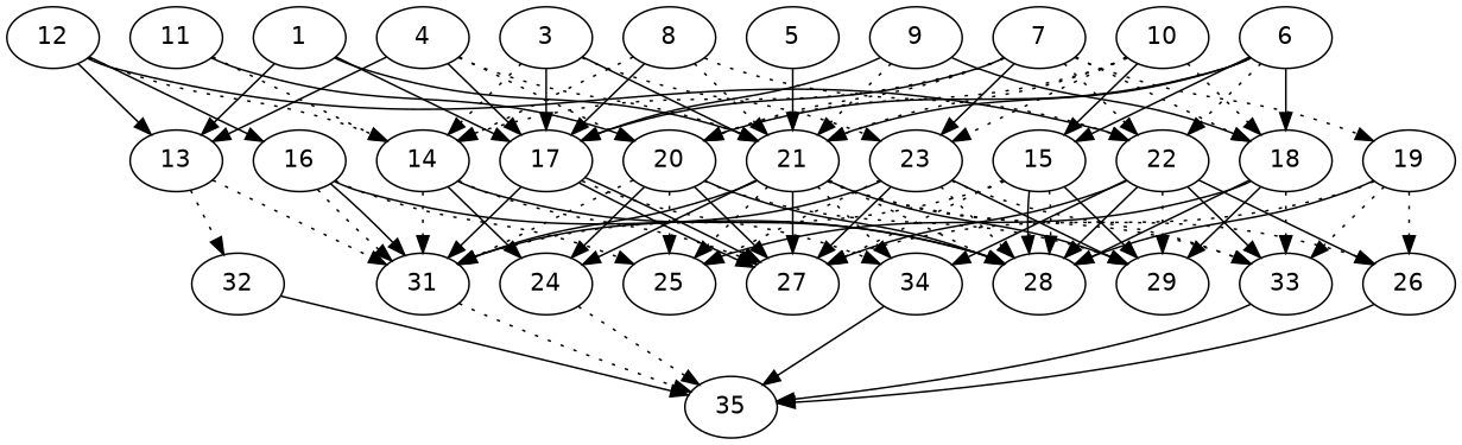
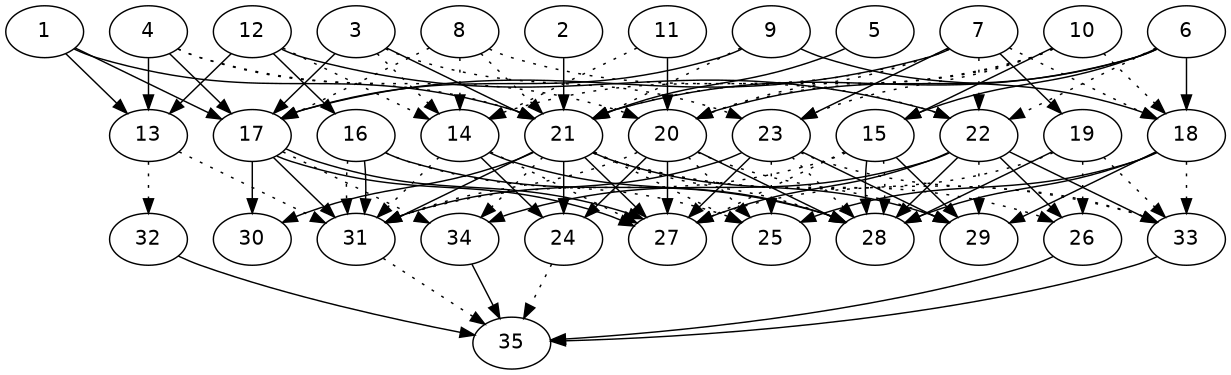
  digraph {
    fontname="DejaVu Sans"
    node [alpha=0.08 fontname="DejaVu Sans"]
    edge [fontname="DejaVu Sans" style=solid]
    1 [expect_size=6049792]
    13 [alpha=0.13 expect_size=16693248]
    17 [alpha=0.10 expect_size=20106240]
    21 [alpha=0.05 expect_size=19953664]
    31 [alpha=0.14 expect_size=7431168]
    32 [alpha=0.17 expect_size=19735552]
    27 [alpha=0.17 expect_size=17341440]
+   30 [alpha=0.19 expect_size=49540096]
    34 [alpha=0.13 expect_size=17227776]
    24 [alpha=0.19 expect_size=6162432]
    28 [alpha=0.10 expect_size=41871360]
    29 [alpha=0.05 expect_size=50882560]
    25 [alpha=0.12 expect_size=44826624]
    33 [alpha=0.06 expect_size=38306816]
    26 [alpha=0.05 expect_size=16745472]
    35 [alpha=0.02 expect_size=15416320]
+   2 [alpha=0.16 expect_size=51469312]
    3 [alpha=0.13 expect_size=6510592]
    14 [alpha=0.16 expect_size=48492544]
    23 [alpha=0.11 expect_size=22770688]
    4 [alpha=0.04 expect_size=16973824]
    20 [alpha=0.02 expect_size=39713792]
    5 [alpha=0.03 expect_size=16565248]
    6 [alpha=0.00 expect_size=51897344]
    15 [expect_size=11293696]
    18 [alpha=0.04 expect_size=14577664]
    22 [expect_size=10385408]
    7 [alpha=0.18 expect_size=50233344]
    19 [alpha=0.19 expect_size=21354496]
    8 [alpha=0.03 expect_size=8709120]
    9 [expect_size=10082304]
    10 [alpha=0.12 expect_size=48289792]
    11 [alpha=0.16 expect_size=7670784]
    12 [alpha=0.05 expect_size=26595328]
    16 [alpha=0.00 expect_size=19338240]
    1 -> 13
    1 -> 17
    1 -> 21
    13 -> 31 [style=dotted]
    13 -> 32 [style=dotted]
    17 -> 31
    17 -> 27
    17 -> 27
+   17 -> 30
    17 -> 34 [style=dotted]
    21 -> 31
    21 -> 27
+   21 -> 30
    21 -> 34 [style=dotted]
    21 -> 24
    21 -> 28 [style=dotted]
    21 -> 29
    21 -> 25 [style=dotted]
    21 -> 33 [style=dotted]
    21 -> 26 [style=dotted]
    31 -> 35 [style=dotted]
    32 -> 35
    34 -> 35
    24 -> 35 [style=dotted]
    33 -> 35
    26 -> 35
+   2 -> 21
    3 -> 17
    3 -> 21
    3 -> 14 [style=dotted]
    3 -> 23 [style=dotted]
    14 -> 31 [style=dotted]
    14 -> 27 [style=dotted]
    14 -> 24
    14 -> 28
    23 -> 31
    23 -> 27
    23 -> 28 [style=dotted]
    23 -> 29
    23 -> 25 [style=dotted]
    23 -> 33 [style=dotted]
    4 -> 13
    4 -> 17
    4 -> 21 [style=dotted]
    4 -> 20 [style=dotted]
    20 -> 31 [style=dotted]
    20 -> 27
    20 -> 24
    20 -> 28
    20 -> 29 [style=dotted]
    20 -> 25 [style=dotted]
    5 -> 21
    6 -> 21
    6 -> 20
    6 -> 15
    6 -> 18
    6 -> 22 [style=dotted]
    15 -> 31 [style=dotted]
    15 -> 27 [style=dotted]
    15 -> 28
    15 -> 28 [style=dotted]
    15 -> 29
    18 -> 28
    18 -> 29
    18 -> 25
    18 -> 33 [style=dotted]
    22 -> 27
    22 -> 34
    22 -> 28
    22 -> 29 [style=dotted]
    22 -> 33
    22 -> 26
    7 -> 17
    7 -> 14 [style=dotted]
    7 -> 23
    7 -> 20 [style=dotted]
    7 -> 18 [style=dotted]
    7 -> 22 [style=dotted]
-   7 -> 19 [style=dotted]
+   7 -> 19
    19 -> 27 [style=dotted]
    19 -> 28
    19 -> 33 [style=dotted]
    19 -> 26 [style=dotted]
-   8 -> 17
+   8 -> 17 [style=dotted]
    8 -> 21 [style=dotted]
    8 -> 14 [style=dotted]
    8 -> 22 [style=dotted]
    9 -> 17
    9 -> 21 [style=dotted]
    9 -> 18
    10 -> 21 [style=dotted]
    10 -> 23 [style=dotted]
    10 -> 20 [style=dotted]
    10 -> 15
    10 -> 18 [style=dotted]
    11 -> 14 [style=dotted]
    11 -> 20
    12 -> 13
    12 -> 14 [style=dotted]
    12 -> 22
    12 -> 16
    16 -> 31 [style=dotted]
    16 -> 31
    16 -> 28
    16 -> 25 [style=dotted]
  }
